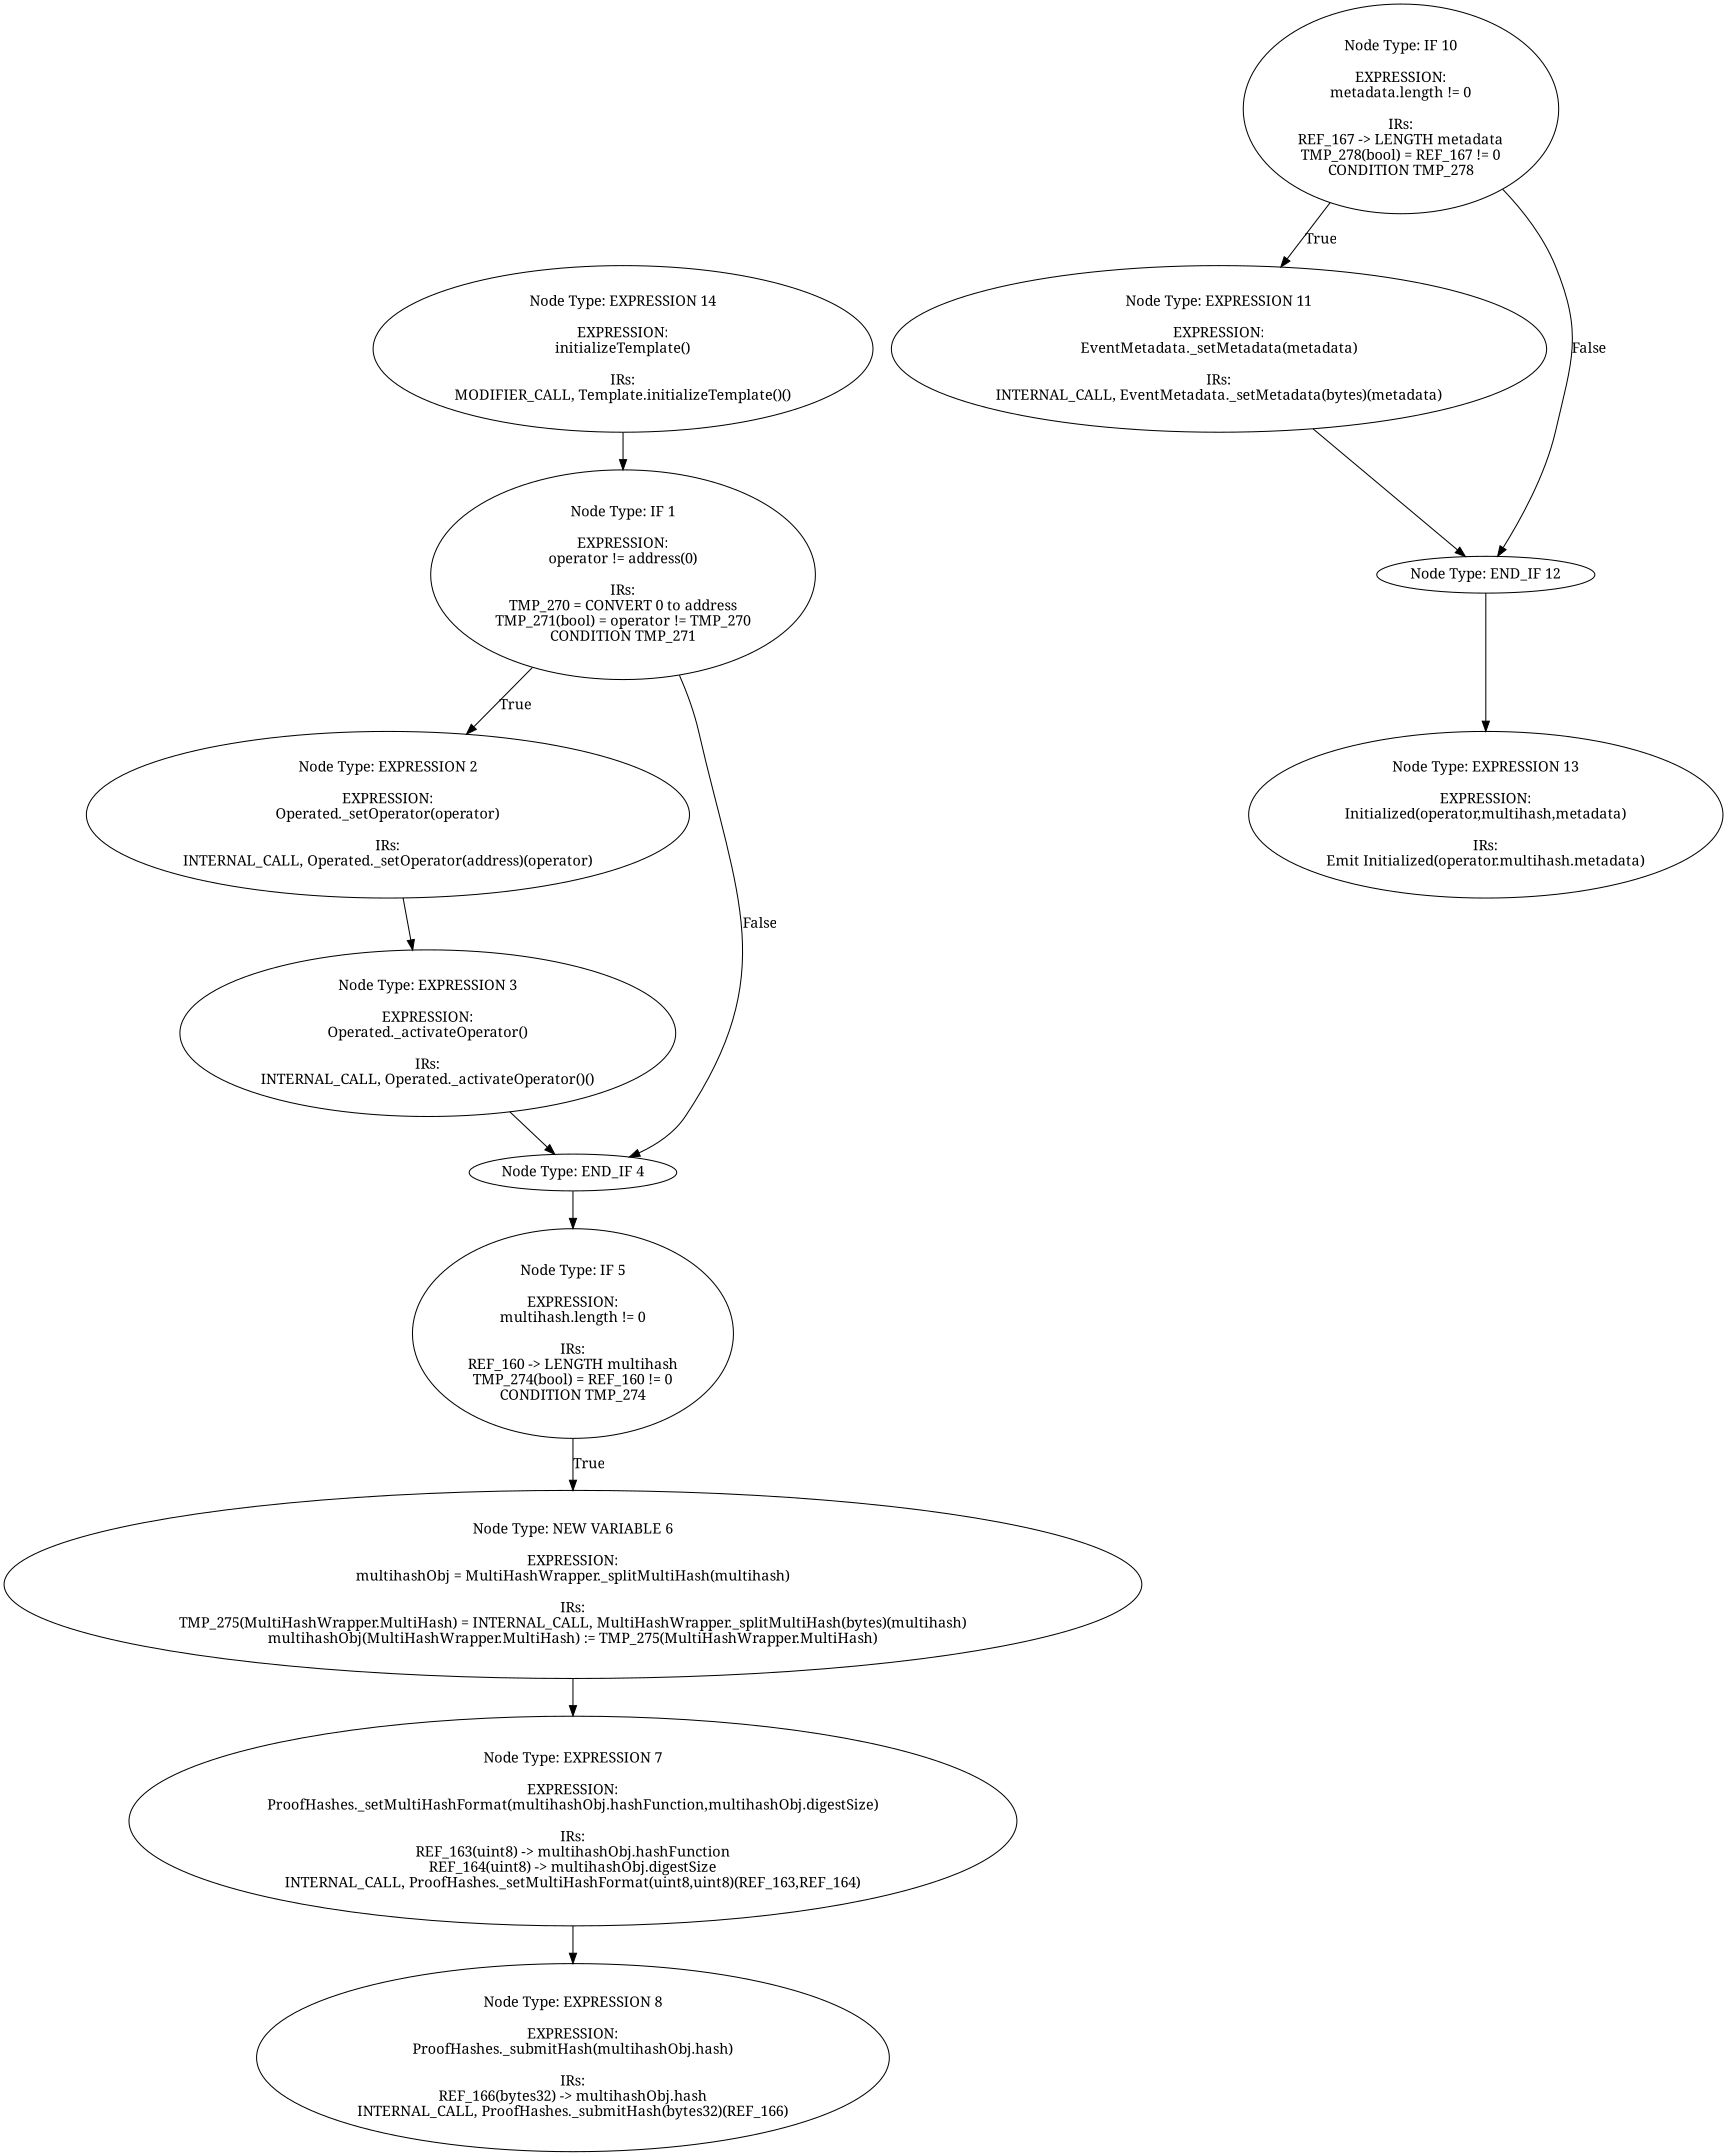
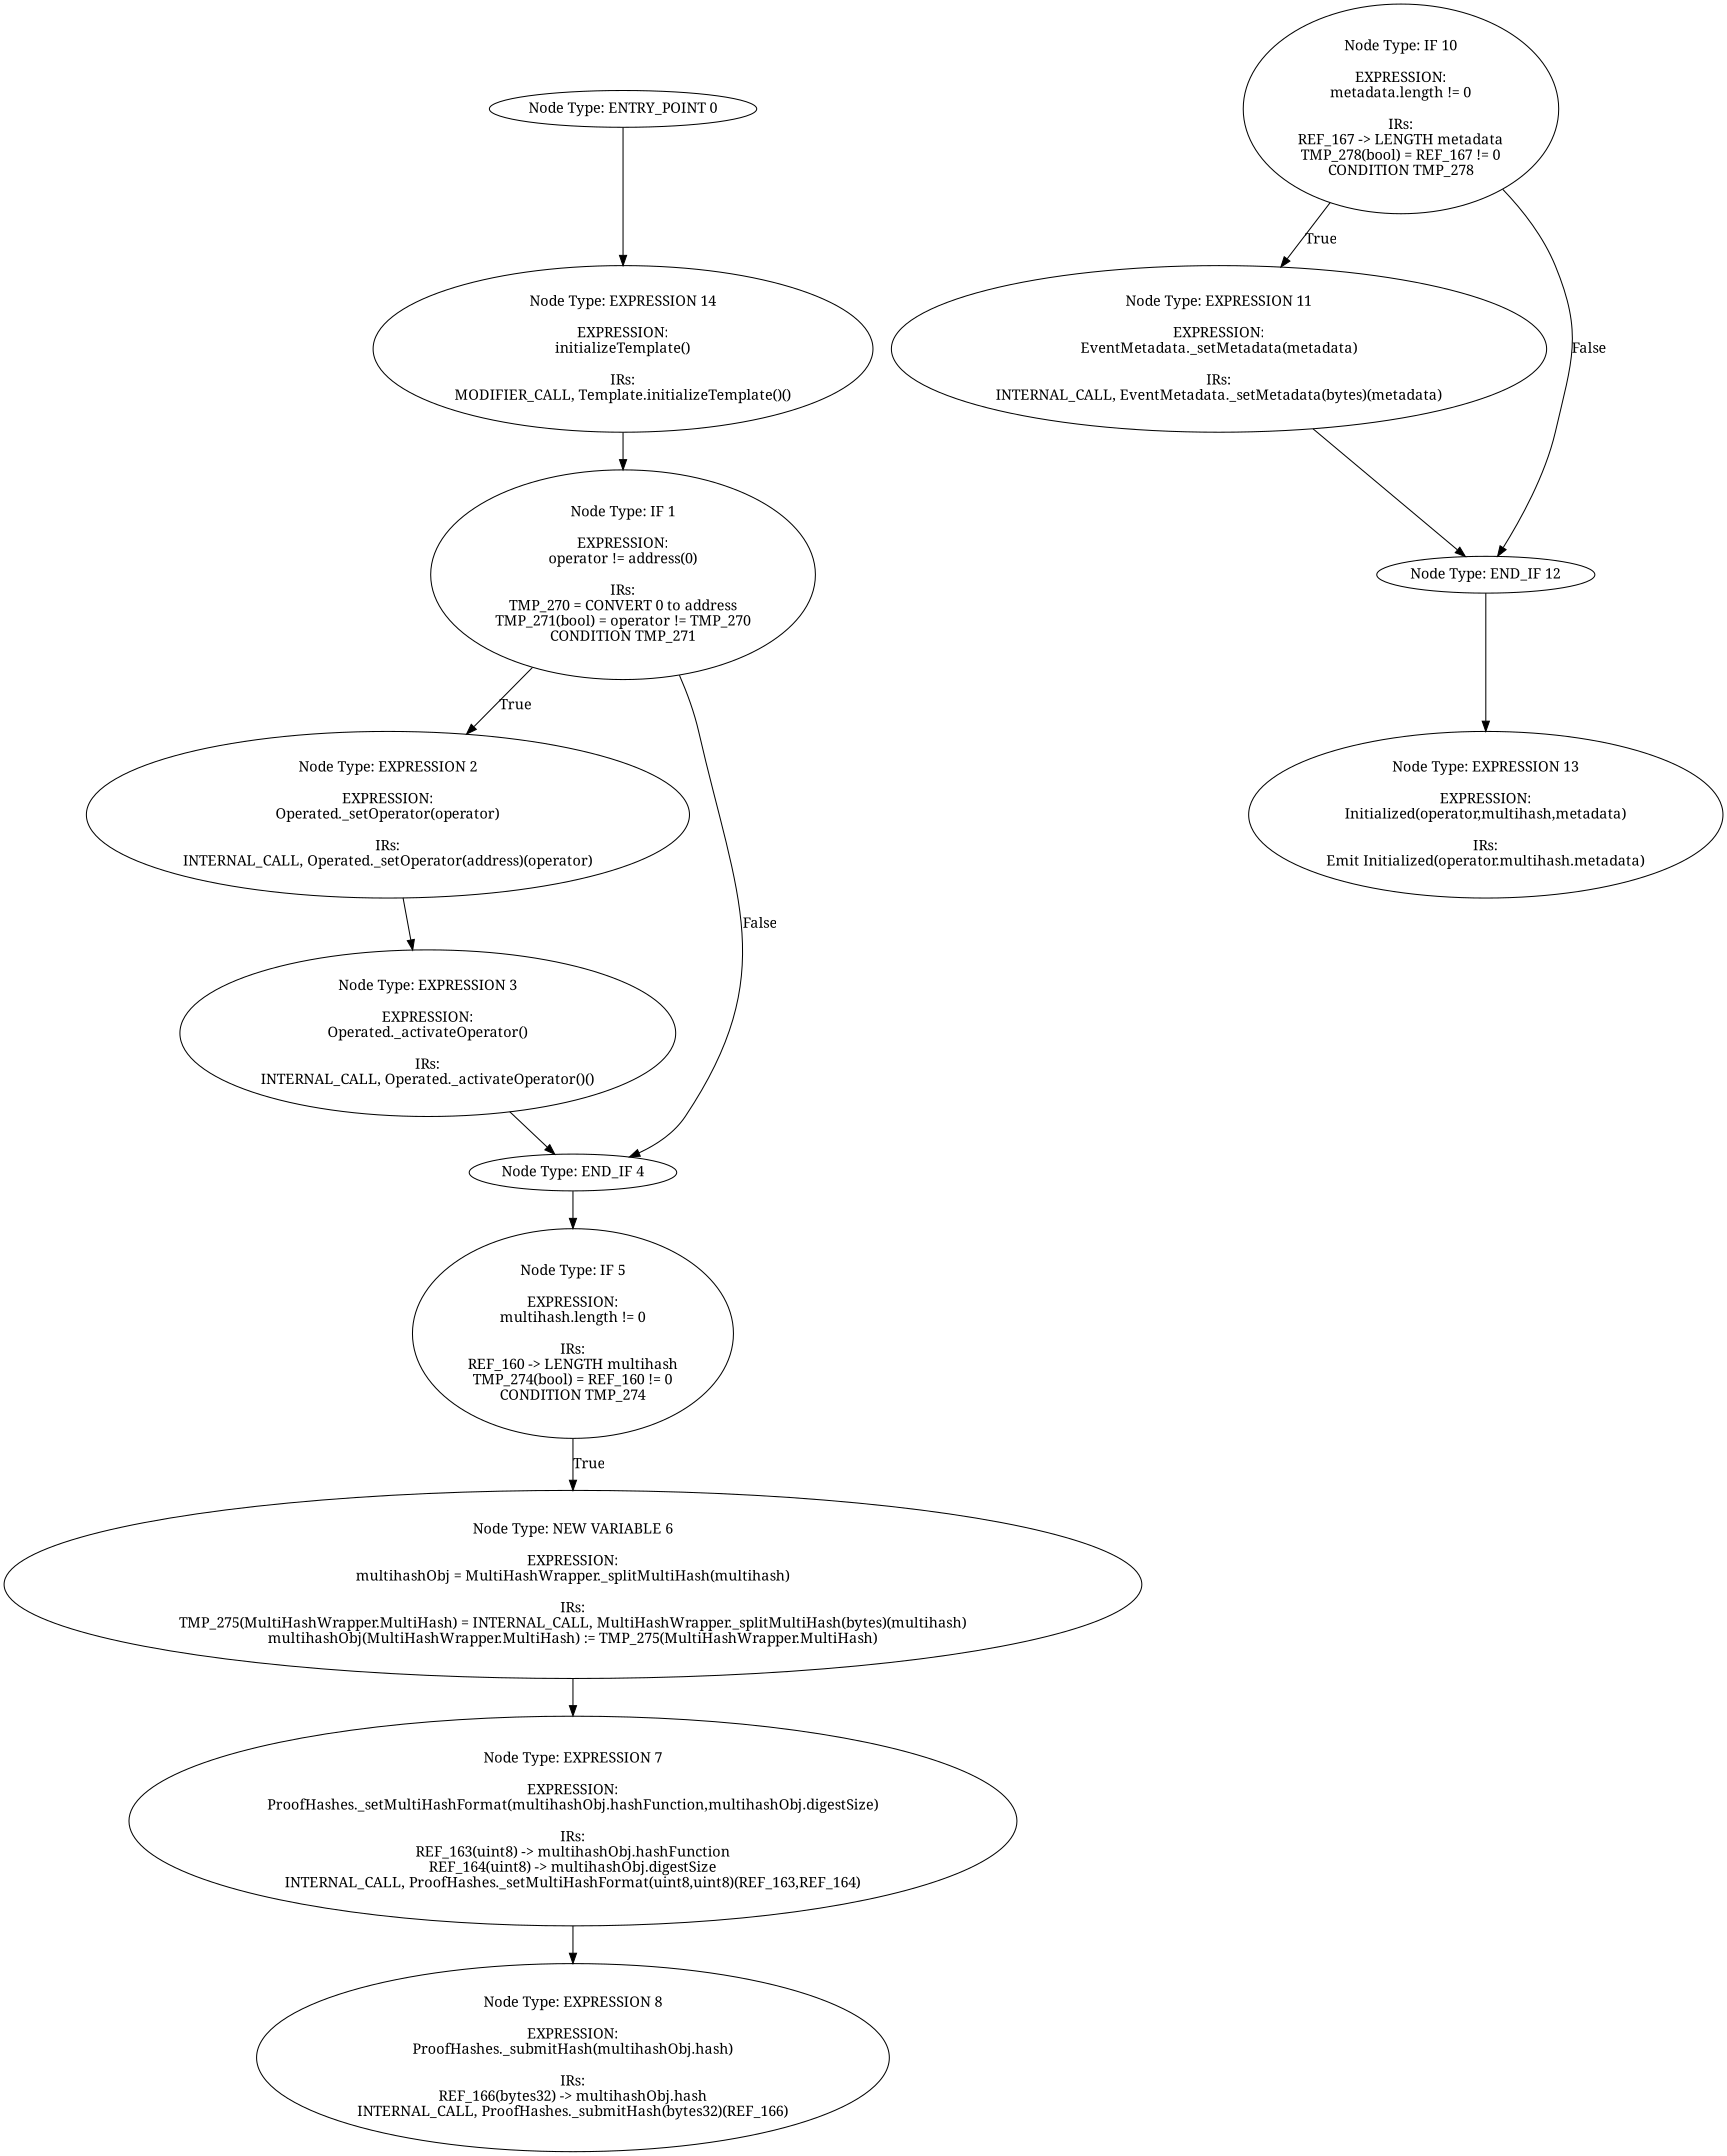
  digraph {
    fontname="Noto Serif"
    node [fontname="Noto Serif"]
    edge [fontname="Noto Serif"]
+   n1 [label="Node Type: ENTRY_POINT 0\n"]
    n2 [label="Node Type: EXPRESSION 14\n\nEXPRESSION:\ninitializeTemplate()\n\nIRs:\nMODIFIER_CALL, Template.initializeTemplate()()"]
    n3 [label="Node Type: IF 1\n\nEXPRESSION:\noperator != address(0)\n\nIRs:\nTMP_270 = CONVERT 0 to address\nTMP_271(bool) = operator != TMP_270\nCONDITION TMP_271"]
    n4 [label="Node Type: EXPRESSION 2\n\nEXPRESSION:\nOperated._setOperator(operator)\n\nIRs:\nINTERNAL_CALL, Operated._setOperator(address)(operator)"]
    n5 [label="Node Type: END_IF 4\n"]
    n6 [label="Node Type: EXPRESSION 3\n\nEXPRESSION:\nOperated._activateOperator()\n\nIRs:\nINTERNAL_CALL, Operated._activateOperator()()"]
    n7 [label="Node Type: IF 5\n\nEXPRESSION:\nmultihash.length != 0\n\nIRs:\nREF_160 -> LENGTH multihash\nTMP_274(bool) = REF_160 != 0\nCONDITION TMP_274"]
    n8 [label="Node Type: NEW VARIABLE 6\n\nEXPRESSION:\nmultihashObj = MultiHashWrapper._splitMultiHash(multihash)\n\nIRs:\nTMP_275(MultiHashWrapper.MultiHash) = INTERNAL_CALL, MultiHashWrapper._splitMultiHash(bytes)(multihash)\nmultihashObj(MultiHashWrapper.MultiHash) := TMP_275(MultiHashWrapper.MultiHash)"]
    n9 [label="Node Type: EXPRESSION 7\n\nEXPRESSION:\nProofHashes._setMultiHashFormat(multihashObj.hashFunction,multihashObj.digestSize)\n\nIRs:\nREF_163(uint8) -> multihashObj.hashFunction\nREF_164(uint8) -> multihashObj.digestSize\nINTERNAL_CALL, ProofHashes._setMultiHashFormat(uint8,uint8)(REF_163,REF_164)"]
    n10 [label="Node Type: EXPRESSION 8\n\nEXPRESSION:\nProofHashes._submitHash(multihashObj.hash)\n\nIRs:\nREF_166(bytes32) -> multihashObj.hash\nINTERNAL_CALL, ProofHashes._submitHash(bytes32)(REF_166)"]
    n11 [label="Node Type: IF 10\n\nEXPRESSION:\nmetadata.length != 0\n\nIRs:\nREF_167 -> LENGTH metadata\nTMP_278(bool) = REF_167 != 0\nCONDITION TMP_278"]
    n12 [label="Node Type: EXPRESSION 11\n\nEXPRESSION:\nEventMetadata._setMetadata(metadata)\n\nIRs:\nINTERNAL_CALL, EventMetadata._setMetadata(bytes)(metadata)"]
    n13 [label="Node Type: END_IF 12\n"]
    n14 [label="Node Type: EXPRESSION 13\n\nEXPRESSION:\nInitialized(operator,multihash,metadata)\n\nIRs:\nEmit Initialized(operator.multihash.metadata)"]
+   n1 -> n2
    n2 -> n3
    n3 -> n4 [label=True]
    n3 -> n5 [label=False]
    n4 -> n6
    n5 -> n7
    n6 -> n5
    n7 -> n8 [label=True]
    n8 -> n9
    n9 -> n10
    n11 -> n12 [label=True]
    n11 -> n13 [label=False]
    n12 -> n13
    n13 -> n14
  }
